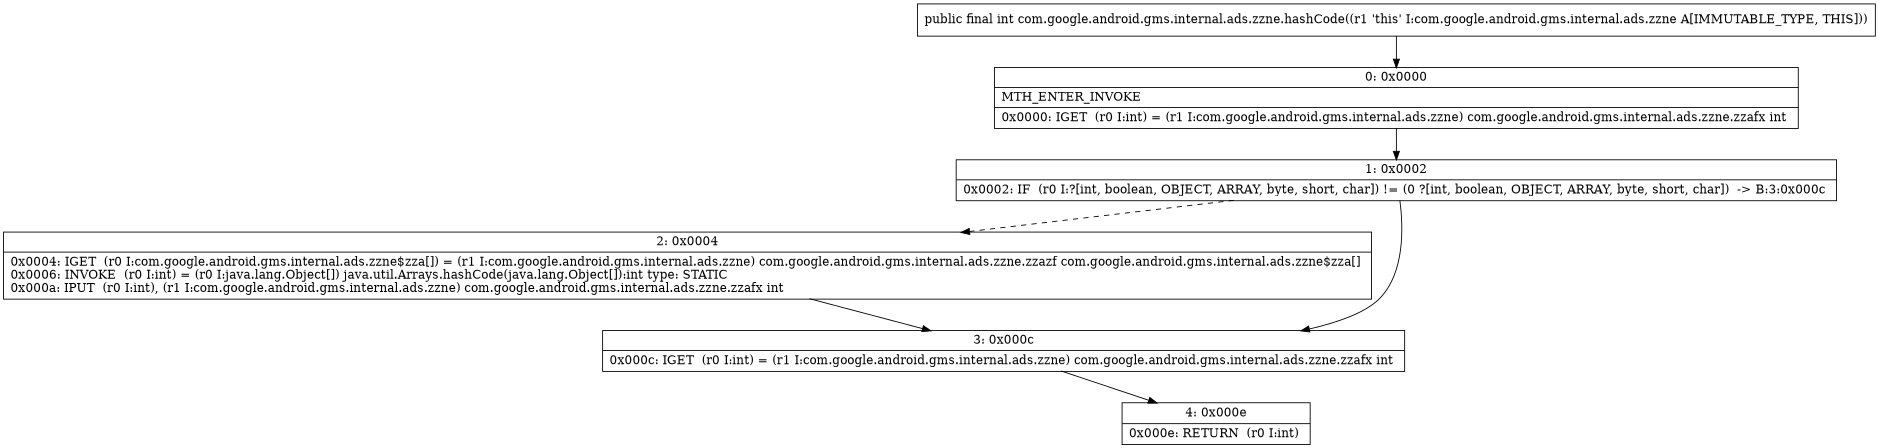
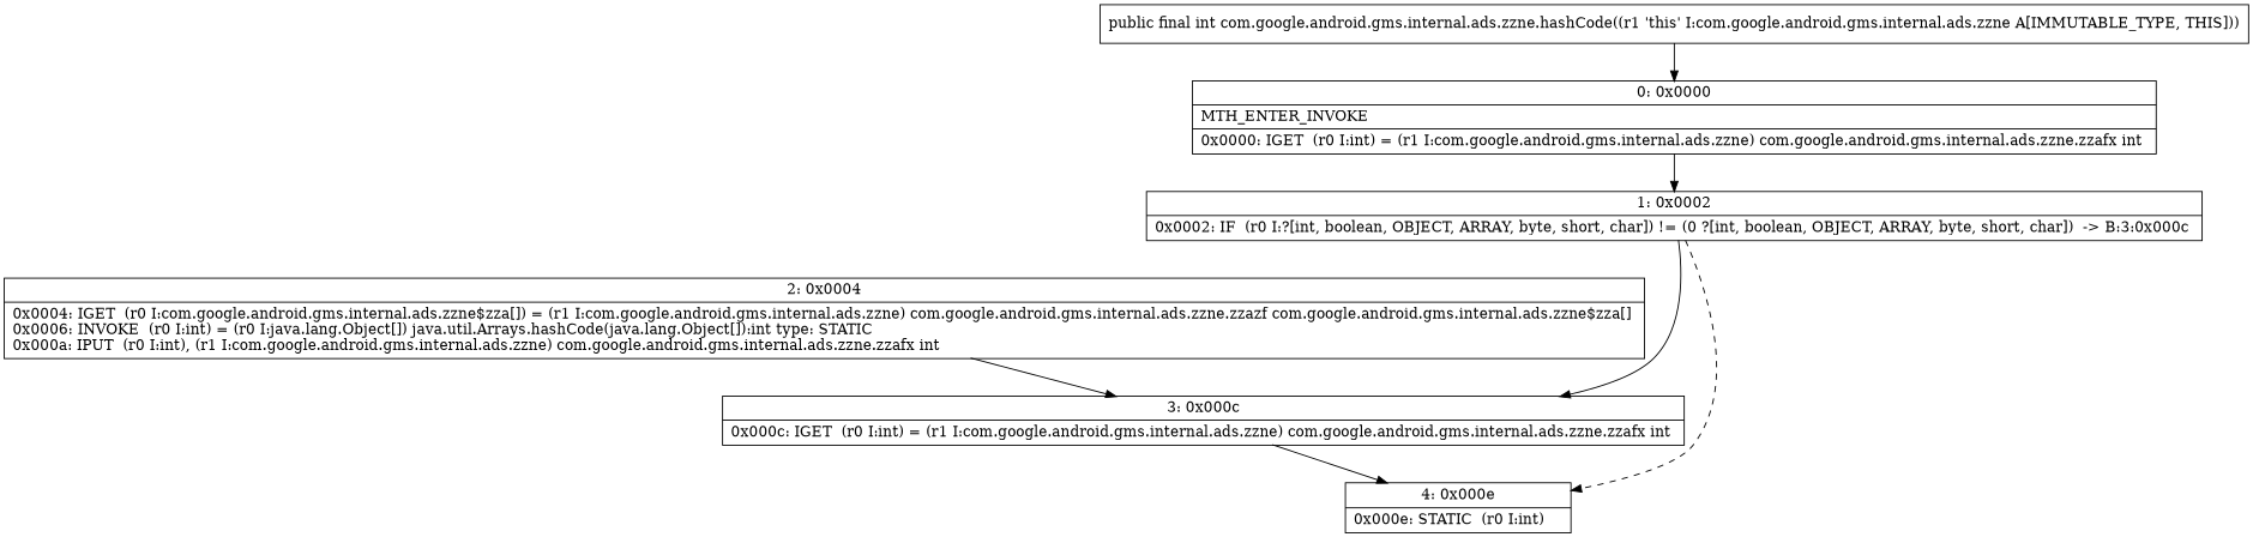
  digraph {
    node [shape=record]
    n1 [label="{0\:\ 0x0000|MTH_ENTER_INVOKE\l|0x0000: IGET  (r0 I:int) = (r1 I:com.google.android.gms.internal.ads.zzne) com.google.android.gms.internal.ads.zzne.zzafx int \l}"]
    n2 [label="{1\:\ 0x0002|0x0002: IF  (r0 I:?[int, boolean, OBJECT, ARRAY, byte, short, char]) != (0 ?[int, boolean, OBJECT, ARRAY, byte, short, char])  \-\> B:3:0x000c \l}"]
    n3 [label="{2\:\ 0x0004|0x0004: IGET  (r0 I:com.google.android.gms.internal.ads.zzne$zza[]) = (r1 I:com.google.android.gms.internal.ads.zzne) com.google.android.gms.internal.ads.zzne.zzazf com.google.android.gms.internal.ads.zzne$zza[] \l0x0006: INVOKE  (r0 I:int) = (r0 I:java.lang.Object[]) java.util.Arrays.hashCode(java.lang.Object[]):int type: STATIC \l0x000a: IPUT  (r0 I:int), (r1 I:com.google.android.gms.internal.ads.zzne) com.google.android.gms.internal.ads.zzne.zzafx int \l}"]
    n4 [label="{3\:\ 0x000c|0x000c: IGET  (r0 I:int) = (r1 I:com.google.android.gms.internal.ads.zzne) com.google.android.gms.internal.ads.zzne.zzafx int \l}"]
-   n5 [label="{4\:\ 0x000e|0x000e: RETURN  (r0 I:int) \l}"]
+   n5 [label="{4\:\ 0x000e|0x000e: STATIC  (r0 I:int) \l}"]
    n6 [label="{public final int com.google.android.gms.internal.ads.zzne.hashCode((r1 'this' I:com.google.android.gms.internal.ads.zzne A[IMMUTABLE_TYPE, THIS])) }"]
    n1 -> n2
-   n2 -> n3 [style=dashed]
+   n2 -> n5 [style=dashed]
    n2 -> n4
    n3 -> n4
    n4 -> n5
    n6 -> n1
  }
